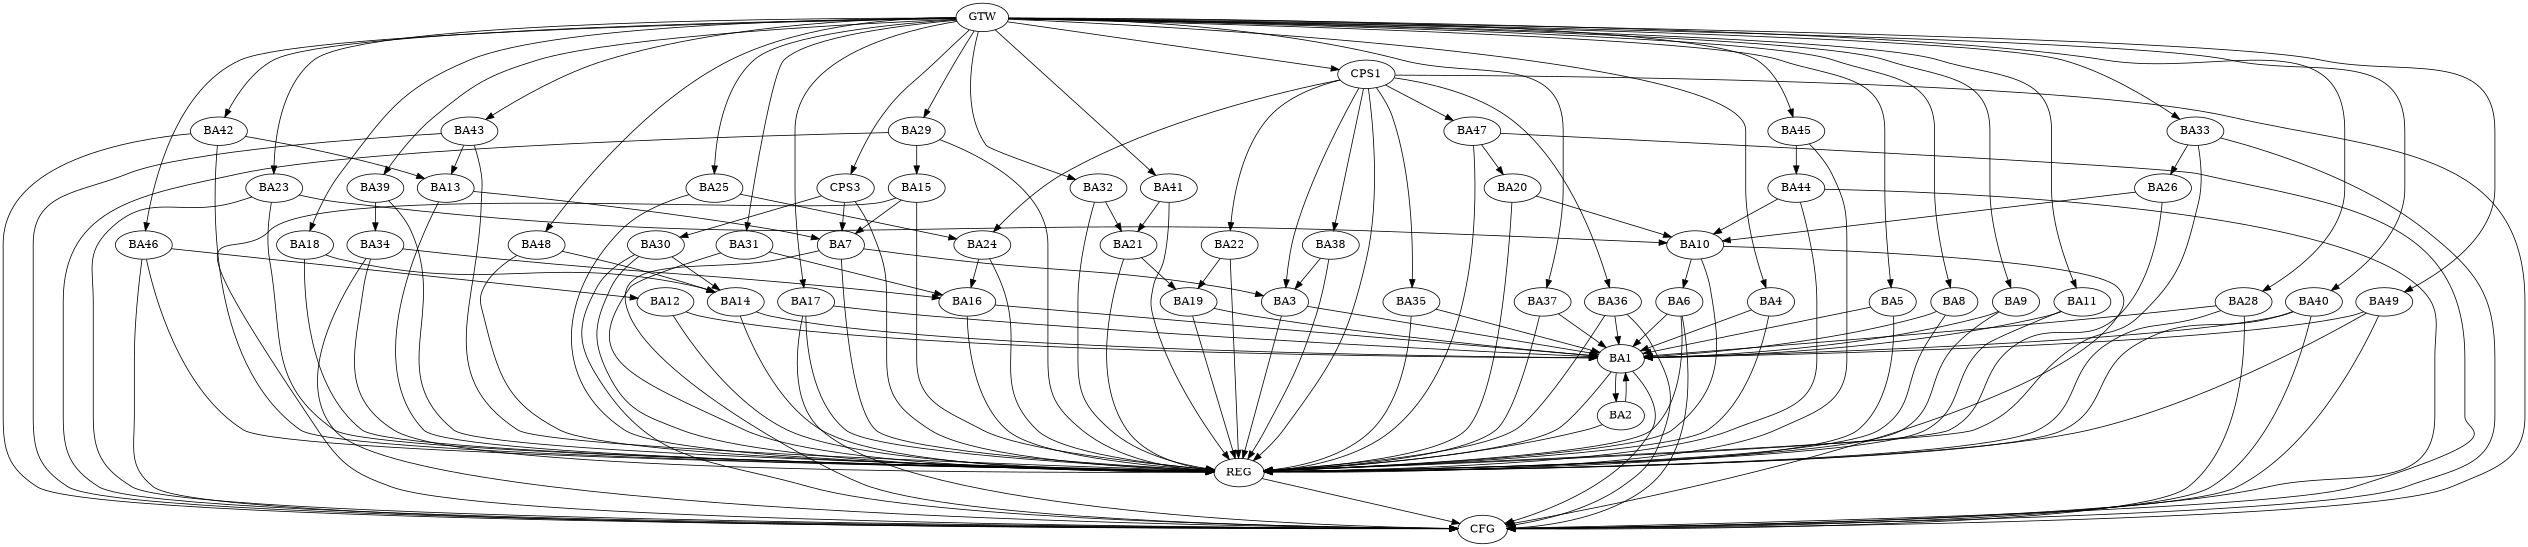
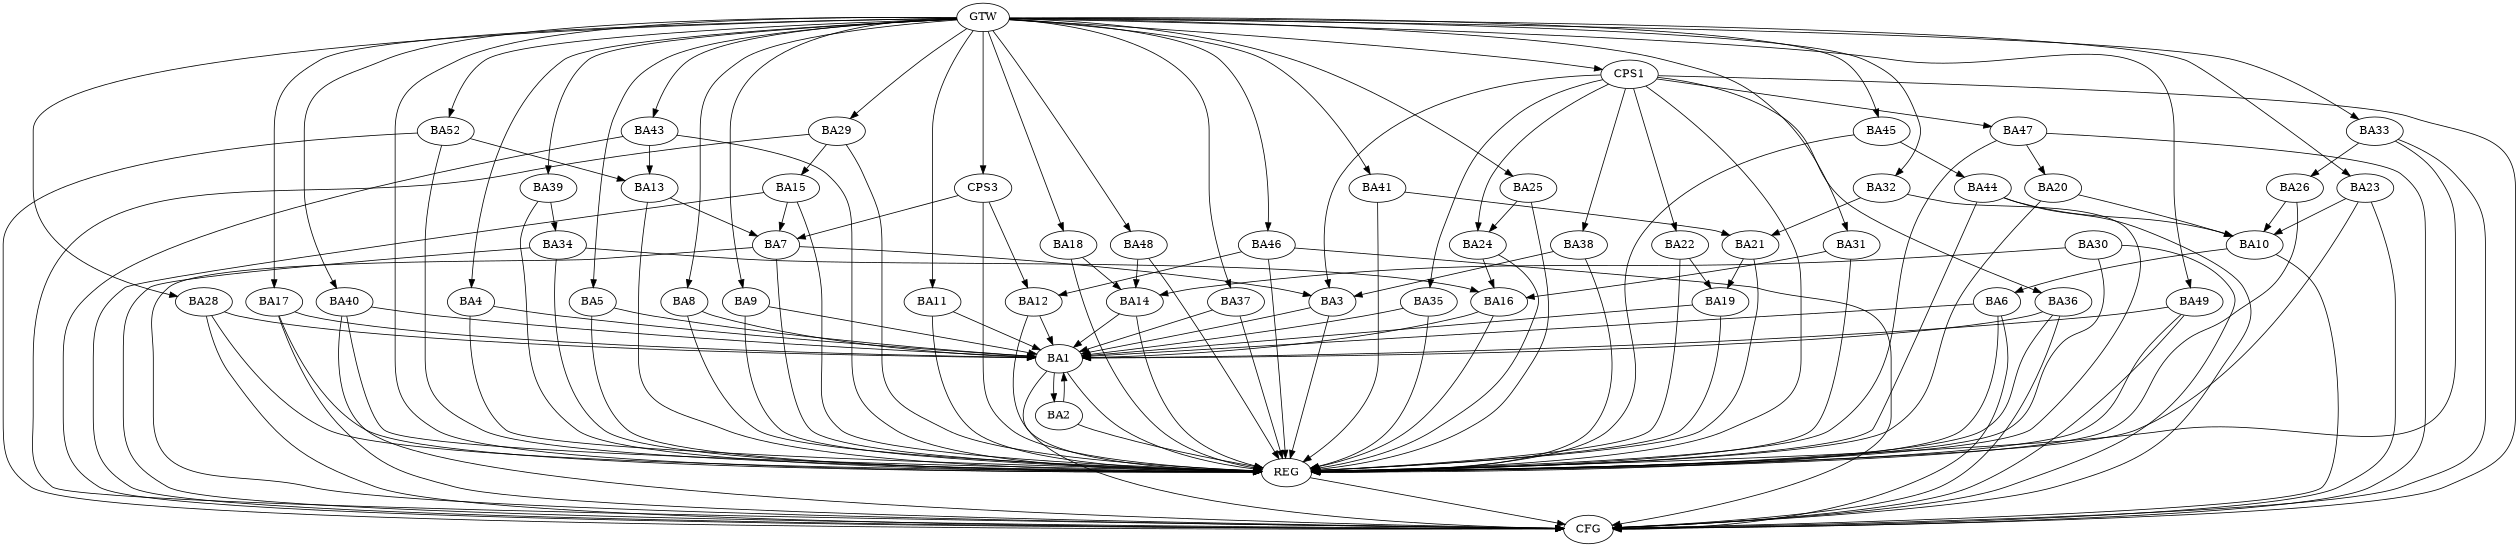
  strict digraph {
    n1 [label=BA1]
    n2 [label=BA2]
    n3 [label=REG]
    n4 [label=CFG]
    n5 [label=BA3]
    n6 [label=BA4]
    n7 [label=BA5]
    n8 [label=BA6]
    n9 [label=BA7]
    n10 [label=BA8]
    n11 [label=BA9]
    n12 [label=BA10]
    n13 [label=BA11]
    n14 [label=BA12]
    n15 [label=BA13]
    n16 [label=BA14]
    n17 [label=BA15]
    n18 [label=BA16]
    n19 [label=BA17]
    n20 [label=BA18]
    n21 [label=BA19]
    n22 [label=BA20]
    n23 [label=BA21]
    n24 [label=BA22]
    n25 [label=BA23]
    n26 [label=BA24]
    n27 [label=BA25]
    n28 [label=BA26]
    n29 [label=BA28]
    n30 [label=BA29]
    n31 [label=BA30]
    n32 [label=BA31]
    n33 [label=BA32]
    n34 [label=BA33]
    n35 [label=BA34]
    n36 [label=BA35]
    n37 [label=BA36]
    n38 [label=BA37]
    n39 [label=BA38]
    n40 [label=BA39]
    n41 [label=BA40]
    n42 [label=BA41]
-   n43 [label=BA42]
+   n43 [label=BA52]
    n44 [label=BA43]
    n45 [label=BA44]
    n46 [label=BA45]
    n47 [label=BA46]
    n48 [label=BA47]
    n49 [label=BA48]
    n50 [label=BA49]
    n51 [label=CPS1]
    n52 [label=CPS3]
    n53 [label=GTW]
    n1 -> n2
    n1 -> n3
    n1 -> n4
    n2 -> n1
    n2 -> n3
    n3 -> n4
    n5 -> n1
    n5 -> n3
    n6 -> n1
    n6 -> n3
    n7 -> n1
    n7 -> n3
    n8 -> n1
    n8 -> n3
    n8 -> n4
    n9 -> n3
    n9 -> n4
    n9 -> n5
    n10 -> n1
    n10 -> n3
    n11 -> n1
    n11 -> n3
-   n12 -> n3
+   n53 -> n3
    n12 -> n4
    n12 -> n8
    n13 -> n1
    n13 -> n3
    n14 -> n1
    n14 -> n3
    n15 -> n3
    n15 -> n9
    n16 -> n1
    n16 -> n3
    n17 -> n3
    n17 -> n4
    n17 -> n9
    n18 -> n1
    n18 -> n3
    n19 -> n1
    n19 -> n3
    n19 -> n4
    n20 -> n3
    n20 -> n16
    n21 -> n1
    n21 -> n3
    n22 -> n3
    n22 -> n12
    n23 -> n3
    n23 -> n21
    n24 -> n3
    n24 -> n21
    n25 -> n3
    n25 -> n4
    n25 -> n12
    n26 -> n3
    n26 -> n18
    n27 -> n3
    n27 -> n26
    n28 -> n3
    n28 -> n12
    n29 -> n1
    n29 -> n3
    n29 -> n4
    n30 -> n3
    n30 -> n4
    n30 -> n17
    n31 -> n3
    n31 -> n4
    n31 -> n16
    n32 -> n3
    n32 -> n18
    n33 -> n3
    n33 -> n23
    n34 -> n3
    n34 -> n4
    n34 -> n28
    n35 -> n3
    n35 -> n4
    n35 -> n18
    n36 -> n1
    n36 -> n3
    n37 -> n1
    n37 -> n3
    n37 -> n4
    n38 -> n1
    n38 -> n3
    n39 -> n3
    n39 -> n5
    n40 -> n3
    n40 -> n35
    n41 -> n1
    n41 -> n3
    n41 -> n4
    n42 -> n3
    n42 -> n23
    n43 -> n3
    n43 -> n4
    n43 -> n15
    n44 -> n3
    n44 -> n4
    n44 -> n15
    n45 -> n3
    n45 -> n4
    n45 -> n12
    n46 -> n3
    n46 -> n45
    n47 -> n3
    n47 -> n4
    n47 -> n14
    n48 -> n3
    n48 -> n4
    n48 -> n22
    n49 -> n3
    n49 -> n16
    n50 -> n1
    n50 -> n3
    n50 -> n4
    n51 -> n3
    n51 -> n4
    n51 -> n5
    n51 -> n24
    n51 -> n26
    n51 -> n36
    n51 -> n37
    n51 -> n39
    n51 -> n48
    n52 -> n3
    n52 -> n9
-   n52 -> n31
+   n52 -> n14
    n53 -> n6
    n53 -> n7
    n53 -> n10
    n53 -> n11
    n53 -> n13
    n53 -> n19
    n53 -> n20
    n53 -> n25
    n53 -> n27
    n53 -> n29
    n53 -> n30
    n53 -> n32
    n53 -> n33
    n53 -> n34
    n53 -> n38
    n53 -> n40
    n53 -> n41
    n53 -> n42
    n53 -> n43
    n53 -> n44
    n53 -> n46
    n53 -> n47
    n53 -> n49
    n53 -> n50
    n53 -> n51
    n53 -> n52
  }
